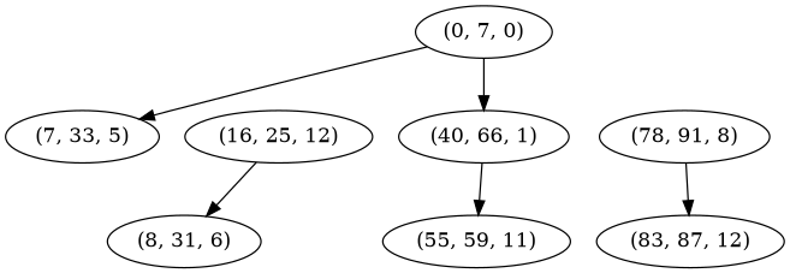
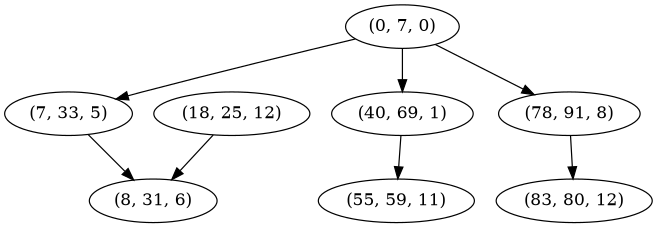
  digraph {
    n1 [label="(0, 7, 0)"]
    "(7, 33, 5)"
-   "(40, 69, 1)" [label="(40, 66, 1)"]
+   "(40, 69, 1)"
    "(78, 91, 8)"
    "(8, 31, 6)"
    n6 [label="(55, 59, 11)"]
-   "(83, 87, 12)"
-   "(18, 25, 12)" [label="(16, 25, 12)"]
+   "(83, 87, 12)" [label="(83, 80, 12)"]
+   "(18, 25, 12)"
    n1 -> "(7, 33, 5)"
    n1 -> "(40, 69, 1)"
+   n1 -> "(78, 91, 8)"
+   "(7, 33, 5)" -> "(8, 31, 6)"
    "(40, 69, 1)" -> n6
    "(78, 91, 8)" -> "(83, 87, 12)"
    "(18, 25, 12)" -> "(8, 31, 6)"
  }
